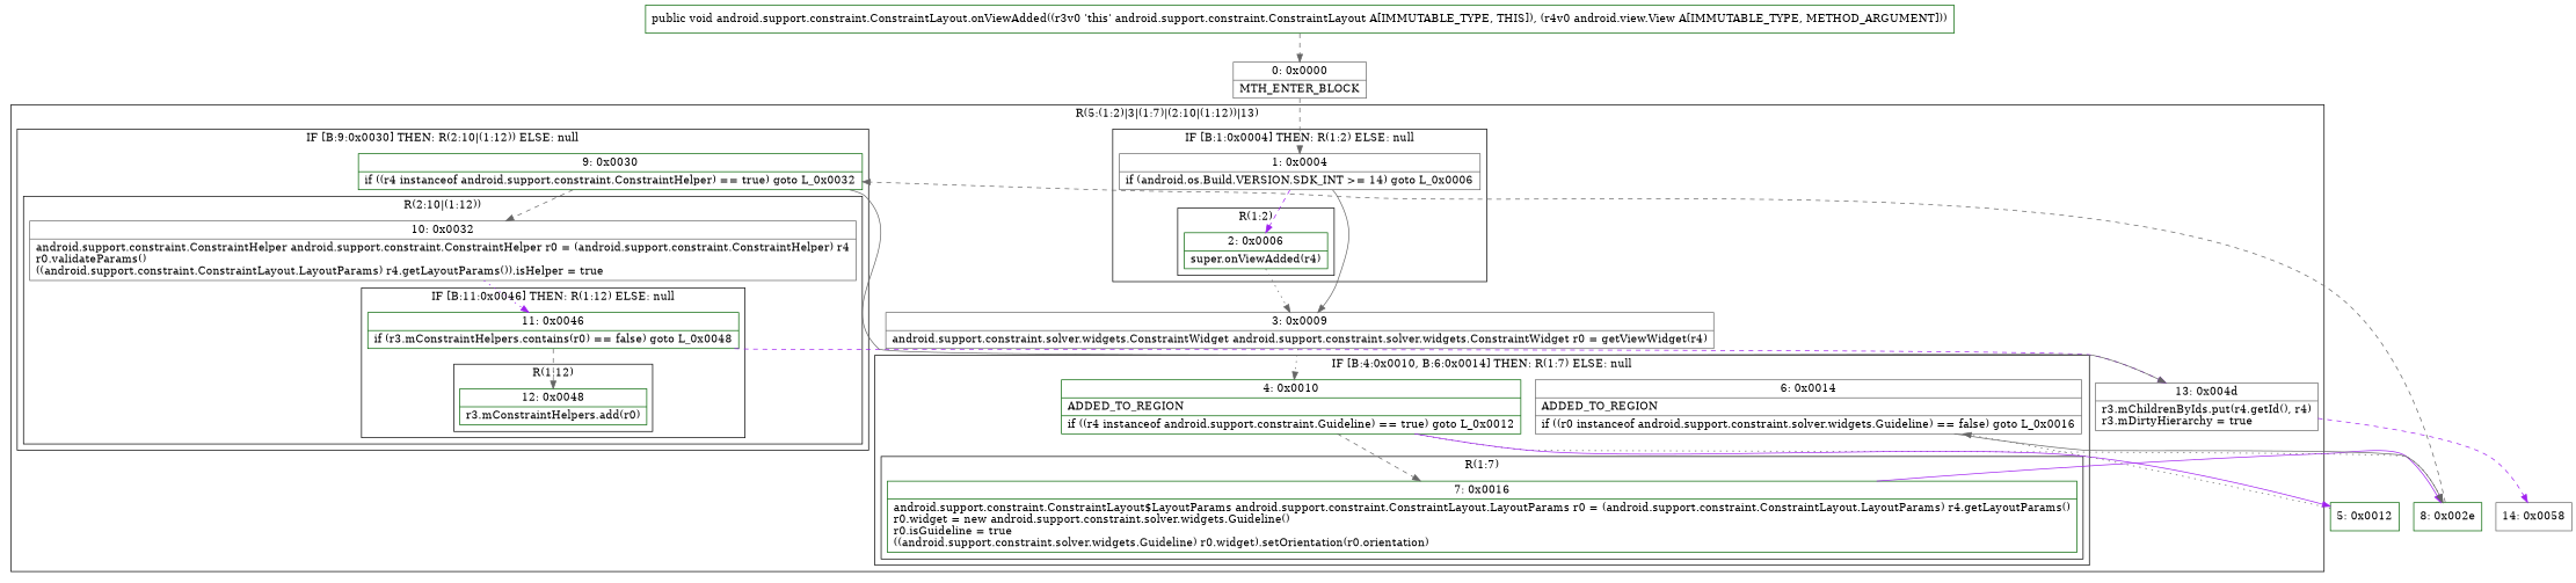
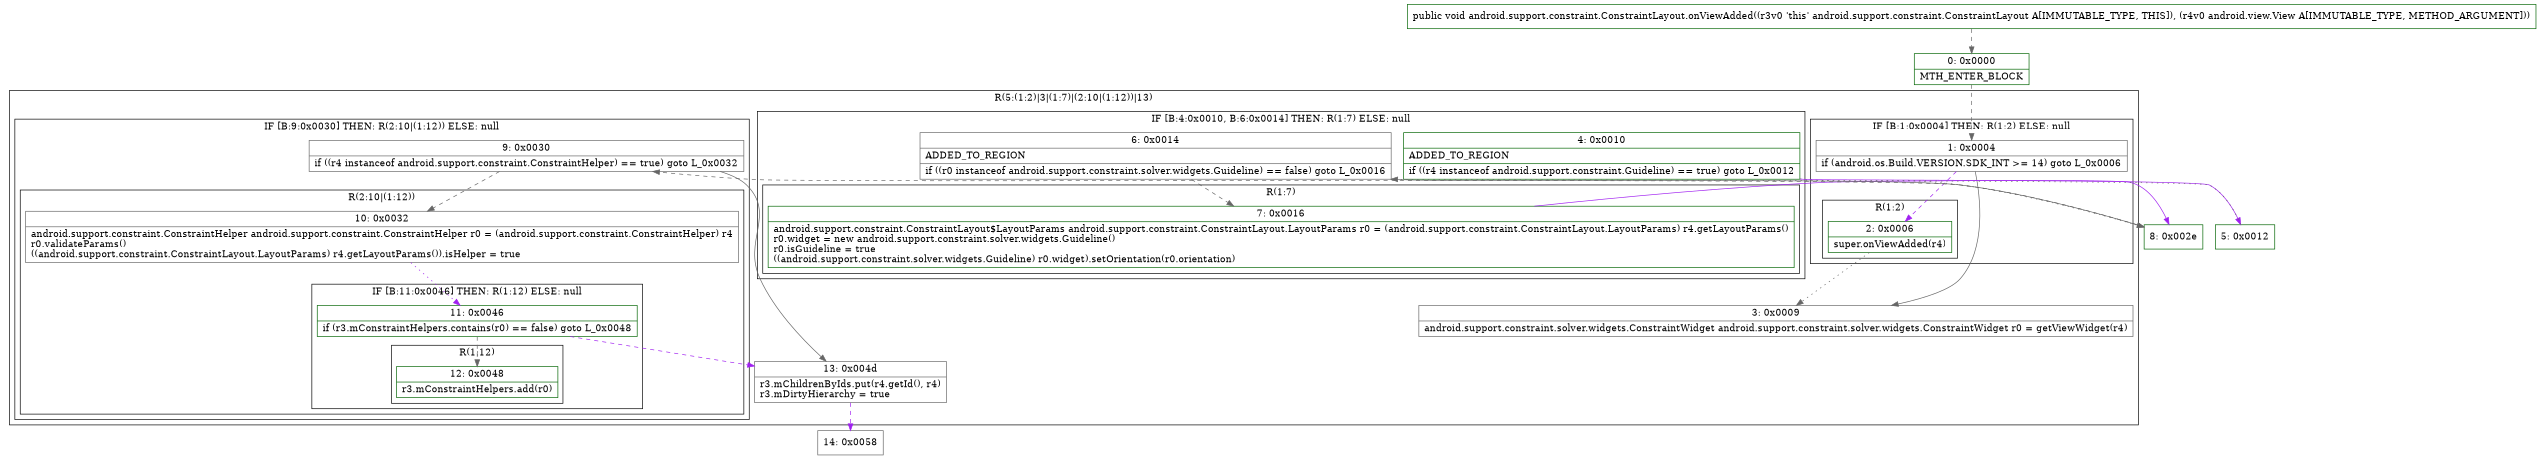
  digraph {
    node [color=darkgreen shape=record]
    edge [color=gray40 style=dashed]
    n1 [label="{2\:\ 0x0006|super.onViewAdded(r4)\l}"]
    n2 [color=gray40 label="{1\:\ 0x0004|if (android.os.Build.VERSION.SDK_INT \>= 14) goto L_0x0006\l}"]
    n3 [label="{7\:\ 0x0016|android.support.constraint.ConstraintLayout$LayoutParams android.support.constraint.ConstraintLayout.LayoutParams r0 = (android.support.constraint.ConstraintLayout.LayoutParams) r4.getLayoutParams()\lr0.widget = new android.support.constraint.solver.widgets.Guideline()\lr0.isGuideline = true\l((android.support.constraint.solver.widgets.Guideline) r0.widget).setOrientation(r0.orientation)\l}"]
    n4 [label="{4\:\ 0x0010|ADDED_TO_REGION\l|if ((r4 instanceof android.support.constraint.Guideline) == true) goto L_0x0012\l}"]
    n5 [color=gray40 label="{6\:\ 0x0014|ADDED_TO_REGION\l|if ((r0 instanceof android.support.constraint.solver.widgets.Guideline) == false) goto L_0x0016\l}"]
    n6 [label="{12\:\ 0x0048|r3.mConstraintHelpers.add(r0)\l}"]
    n7 [label="{11\:\ 0x0046|if (r3.mConstraintHelpers.contains(r0) == false) goto L_0x0048\l}"]
    n8 [color=gray40 label="{10\:\ 0x0032|android.support.constraint.ConstraintHelper android.support.constraint.ConstraintHelper r0 = (android.support.constraint.ConstraintHelper) r4\lr0.validateParams()\l((android.support.constraint.ConstraintLayout.LayoutParams) r4.getLayoutParams()).isHelper = true\l}"]
-   n9 [label="{9\:\ 0x0030|if ((r4 instanceof android.support.constraint.ConstraintHelper) == true) goto L_0x0032\l}"]
+   n9 [color=gray40 label="{9\:\ 0x0030|if ((r4 instanceof android.support.constraint.ConstraintHelper) == true) goto L_0x0032\l}"]
    n10 [color=gray40 label="{3\:\ 0x0009|android.support.constraint.solver.widgets.ConstraintWidget android.support.constraint.solver.widgets.ConstraintWidget r0 = getViewWidget(r4)\l}"]
    n11 [color=gray40 label="{13\:\ 0x004d|r3.mChildrenByIds.put(r4.getId(), r4)\lr3.mDirtyHierarchy = true\l}"]
    n12 [label="{8\:\ 0x002e}"]
    n13 [label="{5\:\ 0x0012}"]
    n14 [color=gray40 label="{14\:\ 0x0058}"]
-   n15 [color=gray40 label="{0\:\ 0x0000|MTH_ENTER_BLOCK\l}"]
+   n15 [label="{0\:\ 0x0000|MTH_ENTER_BLOCK\l}"]
    n16 [label="{public void android.support.constraint.ConstraintLayout.onViewAdded((r3v0 'this' android.support.constraint.ConstraintLayout A[IMMUTABLE_TYPE, THIS]), (r4v0 android.view.View A[IMMUTABLE_TYPE, METHOD_ARGUMENT])) }"]
    subgraph cluster_1 {
      label="R(5:(1:2)|3|(1:7)|(2:10|(1:12))|13)"
      n10
      n11
      subgraph cluster_2 {
        label="IF [B:1:0x0004] THEN: R(1:2) ELSE: null"
        n2
        subgraph cluster_3 {
          label="R(1:2)"
          n1
        }
      }
      subgraph cluster_4 {
        label="IF [B:4:0x0010, B:6:0x0014] THEN: R(1:7) ELSE: null"
        n4
        n5
        subgraph cluster_5 {
          label="R(1:7)"
          n3
        }
      }
      subgraph cluster_6 {
        label="IF [B:9:0x0030] THEN: R(2:10|(1:12)) ELSE: null"
        n9
        subgraph cluster_7 {
          label="R(2:10|(1:12))"
          n8
          subgraph cluster_8 {
            label="IF [B:11:0x0046] THEN: R(1:12) ELSE: null"
            n7
            subgraph cluster_9 {
              label="R(1:12)"
              n6
            }
          }
        }
      }
    }
    n1 -> n10 [style=dotted]
    n2 -> n1 [color=purple]
    n2 -> n10 [style=solid]
    n3 -> n12 [color=purple style=solid]
    n4 -> n12 [style=dotted]
    n4 -> n13 [color=purple style=solid]
-   n4 -> n3
+   n5 -> n3
    n5 -> n12 [style=solid]
    n7 -> n6
    n7 -> n11 [color=purple]
    n8 -> n7 [color=purple style=dotted]
    n9 -> n8
    n9 -> n11 [style=solid]
-   n10 -> n4 [style=dotted]
    n11 -> n14 [color=purple]
    n12 -> n9
    n13 -> n5 [style=dotted]
    n15 -> n2
    n16 -> n15
  }
